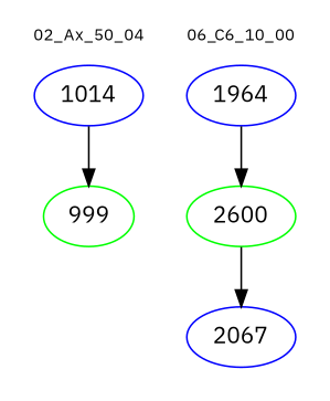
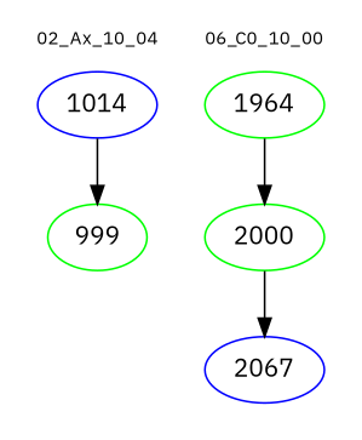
  digraph {
    fontname="IBM Plex Sans"
    node [color=blue fontname="IBM Plex Sans"]
    edge [color=black fontname="IBM Plex Sans"]
    n1 [label=1014]
    n2 [color=green label=999]
-   n3 [label=1964]
-   n4 [color=green label=2600]
+   n3 [color=green label=1964]
+   n4 [color=green label=2000]
    n5 [label=2067]
    subgraph cluster_1 {
      color=white
      fontsize=10
-     label="02_Ax_50_04"
+     label="02_Ax_10_04"
      n1
      n2
    }
    subgraph cluster_2 {
      color=white
      fontsize=10
-     label="06_C6_10_00"
+     label="06_C0_10_00"
      n3
      n4
      n5
    }
    n1 -> n2
    n3 -> n4
    n4 -> n5
  }
